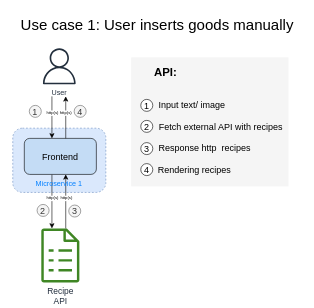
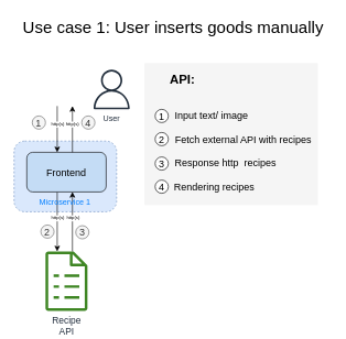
  <mxCell id="0" />
  <mxCell id="1" parent="0" />
  <mxCell id="2" value="" style="rounded=0;whiteSpace=wrap;html=1;fontSize=19;fillColor=#f5f5f5;fontColor=#333333;strokeColor=none;" vertex="1" parent="1"><mxGeometry x="218" y="95" width="262" height="215" as="geometry" /></mxCell>
  <mxCell id="3" value="" style="rounded=1;whiteSpace=wrap;html=1;fontSize=7;dashed=1;fillColor=#dae8fc;strokeColor=#6c8ebf;" vertex="1" parent="1"><mxGeometry x="20.77" y="213" width="155" height="107" as="geometry" /></mxCell>
  <mxCell id="4" value="&lt;font style=&quot;font-size: 14px;&quot;&gt;Recipe&lt;br&gt;API&lt;/font&gt;" style="sketch=0;outlineConnect=0;fontColor=#232F3E;gradientColor=none;fillColor=#3F8624;strokeColor=none;dashed=0;verticalLabelPosition=bottom;verticalAlign=top;align=center;html=1;fontSize=12;fontStyle=0;aspect=fixed;pointerEvents=1;shape=mxgraph.aws4.iot_greengrass_recipe;" vertex="1" parent="1"><mxGeometry x="68.27" y="380" width="63.46" height="90" as="geometry" /></mxCell>
  <mxCell id="5" style="edgeStyle=orthogonalEdgeStyle;rounded=0;orthogonalLoop=1;jettySize=auto;html=1;fontSize=15;startArrow=none;startFill=0;endArrow=classic;endFill=1;" edge="1" parent="1"><mxGeometry relative="1" as="geometry"><mxPoint x="86" y="290" as="sourcePoint" /><mxPoint x="86" y="380" as="targetPoint" /></mxGeometry></mxCell>
  <mxCell id="6" value="http(s)" style="edgeLabel;html=1;align=center;verticalAlign=middle;resizable=0;points=[];fontSize=7;fontColor=#000000;" vertex="1" connectable="0" parent="5"><mxGeometry x="-0.132" relative="1" as="geometry"><mxPoint as="offset" /></mxGeometry></mxCell>
  <mxCell id="7" style="edgeStyle=orthogonalEdgeStyle;rounded=0;orthogonalLoop=1;jettySize=auto;html=1;fontSize=15;startArrow=classic;startFill=1;endArrow=none;endFill=0;" edge="1" parent="1"><mxGeometry relative="1" as="geometry"><mxPoint x="109" y="290" as="sourcePoint" /><mxPoint x="109" y="380" as="targetPoint" /></mxGeometry></mxCell>
  <mxCell id="8" value="http(s)" style="edgeLabel;html=1;align=center;verticalAlign=middle;resizable=0;points=[];fontSize=7;fontColor=#000000;" vertex="1" connectable="0" parent="7"><mxGeometry x="-0.132" relative="1" as="geometry"><mxPoint as="offset" /></mxGeometry></mxCell>
  <mxCell id="9" style="edgeStyle=orthogonalEdgeStyle;rounded=0;orthogonalLoop=1;jettySize=auto;html=1;fontSize=15;startArrow=classic;startFill=1;endArrow=none;endFill=0;" edge="1" parent="1"><mxGeometry relative="1" as="geometry"><mxPoint x="86" y="160" as="targetPoint" /><mxPoint x="86" y="230" as="sourcePoint" /></mxGeometry></mxCell>
  <mxCell id="10" value="http(s)" style="edgeLabel;html=1;align=center;verticalAlign=middle;resizable=0;points=[];fontSize=7;fontColor=#000000;" vertex="1" connectable="0" parent="9"><mxGeometry x="0.225" relative="1" as="geometry"><mxPoint as="offset" /></mxGeometry></mxCell>
  <mxCell id="11" value="&lt;font style=&quot;font-size: 15px;&quot;&gt;Frontend&lt;/font&gt;" style="rounded=1;whiteSpace=wrap;html=1;fillColor=#C4DCF5;" vertex="1" parent="1"><mxGeometry x="40" y="230" width="120" height="60" as="geometry" /></mxCell>
- <mxCell id="12" value="User" style="sketch=0;outlineConnect=0;fontColor=#232F3E;gradientColor=none;fillColor=#232F3D;strokeColor=none;dashed=0;verticalLabelPosition=bottom;verticalAlign=top;align=center;html=1;fontSize=12;fontStyle=0;aspect=fixed;pointerEvents=1;shape=mxgraph.aws4.user;" vertex="1" parent="1"><mxGeometry x="68.27" y="80" width="60" height="60" as="geometry" /></mxCell>
+ <mxCell id="12" value="User" style="sketch=0;outlineConnect=0;fontColor=#232F3E;gradientColor=none;fillColor=#232F3D;strokeColor=none;dashed=0;verticalLabelPosition=bottom;verticalAlign=top;align=center;html=1;fontSize=12;fontStyle=0;aspect=fixed;pointerEvents=1;shape=mxgraph.aws4.user;" vertex="1" parent="1"><mxGeometry x="138.27" y="105" width="60" height="60" as="geometry" /></mxCell>
  <mxCell id="13" style="edgeStyle=orthogonalEdgeStyle;rounded=0;orthogonalLoop=1;jettySize=auto;html=1;fontSize=15;startArrow=none;startFill=0;endArrow=classic;endFill=1;" edge="1" parent="1"><mxGeometry relative="1" as="geometry"><mxPoint x="109" y="160" as="targetPoint" /><mxPoint x="109" y="230" as="sourcePoint" /></mxGeometry></mxCell>
  <mxCell id="14" value="http(s)" style="edgeLabel;html=1;align=center;verticalAlign=middle;resizable=0;points=[];fontSize=7;fontColor=#000000;" vertex="1" connectable="0" parent="13"><mxGeometry x="0.292" y="1" relative="1" as="geometry"><mxPoint y="2" as="offset" /></mxGeometry></mxCell>
  <mxCell id="15" value="Input text/ image" style="text;html=1;align=center;verticalAlign=middle;resizable=0;points=[];autosize=1;strokeColor=none;fillColor=none;fontSize=15;" vertex="1" parent="1"><mxGeometry x="254" y="159" width="130" height="30" as="geometry" /></mxCell>
  <mxCell id="16" value="Response http &amp;nbsp;recipes" style="text;html=1;align=center;verticalAlign=middle;resizable=0;points=[];autosize=1;strokeColor=none;fillColor=none;fontSize=15;" vertex="1" parent="1"><mxGeometry x="250" y="231" width="180" height="30" as="geometry" /></mxCell>
  <mxCell id="17" value="1" style="ellipse;whiteSpace=wrap;html=1;aspect=fixed;fontSize=15;" vertex="1" parent="1"><mxGeometry x="234" y="165" width="20" height="20" as="geometry" /></mxCell>
  <mxCell id="18" value="3" style="ellipse;whiteSpace=wrap;html=1;aspect=fixed;fontSize=15;" vertex="1" parent="1"><mxGeometry x="234" y="237" width="20" height="20" as="geometry" /></mxCell>
  <mxCell id="19" value="2" style="ellipse;whiteSpace=wrap;html=1;aspect=fixed;fontSize=15;" vertex="1" parent="1"><mxGeometry x="234" y="200" width="20" height="20" as="geometry" /></mxCell>
  <mxCell id="20" value="Fetch external API with recipes" style="text;html=1;align=center;verticalAlign=middle;resizable=0;points=[];autosize=1;strokeColor=none;fillColor=none;fontSize=15;" vertex="1" parent="1"><mxGeometry x="252" y="195" width="230" height="30" as="geometry" /></mxCell>
  <mxCell id="21" value="1" style="ellipse;whiteSpace=wrap;html=1;aspect=fixed;fontSize=15;fillColor=#f5f5f5;fontColor=#333333;strokeColor=#666666;" vertex="1" parent="1"><mxGeometry x="48.27" y="175" width="20" height="20" as="geometry" /></mxCell>
  <mxCell id="22" value="2" style="ellipse;whiteSpace=wrap;html=1;aspect=fixed;fontSize=15;fillColor=#f5f5f5;fontColor=#333333;strokeColor=#666666;" vertex="1" parent="1"><mxGeometry x="61.27" y="340" width="20" height="20" as="geometry" /></mxCell>
  <mxCell id="23" value="3" style="ellipse;whiteSpace=wrap;html=1;aspect=fixed;fontSize=15;fillColor=#f5f5f5;fontColor=#333333;strokeColor=#666666;" vertex="1" parent="1"><mxGeometry x="114" y="341" width="20" height="20" as="geometry" /></mxCell>
  <mxCell id="24" value="4" style="ellipse;whiteSpace=wrap;html=1;aspect=fixed;fontSize=15;fillColor=#f5f5f5;fontColor=#333333;strokeColor=#666666;" vertex="1" parent="1"><mxGeometry x="123" y="175" width="20" height="20" as="geometry" /></mxCell>
  <mxCell id="25" value="Rendering recipes" style="text;html=1;align=center;verticalAlign=middle;resizable=0;points=[];autosize=1;strokeColor=none;fillColor=none;fontSize=15;" vertex="1" parent="1"><mxGeometry x="248" y="267" width="150" height="30" as="geometry" /></mxCell>
  <mxCell id="26" value="4" style="ellipse;whiteSpace=wrap;html=1;aspect=fixed;fontSize=15;" vertex="1" parent="1"><mxGeometry x="234" y="272" width="20" height="20" as="geometry" /></mxCell>
  <mxCell id="27" value="&lt;font style=&quot;font-size: 25px;&quot;&gt;Use case 1: User inserts goods manually&lt;/font&gt;" style="text;html=1;align=center;verticalAlign=middle;resizable=0;points=[];autosize=1;strokeColor=none;fillColor=none;fontSize=19;" vertex="1" parent="1"><mxGeometry x="20.77" y="20" width="480" height="40" as="geometry" /></mxCell>
  <mxCell id="28" value="&lt;font style=&quot;font-size: 19px;&quot;&gt;API:&lt;/font&gt;" style="text;html=1;align=center;verticalAlign=middle;resizable=0;points=[];autosize=1;strokeColor=none;fillColor=none;fontSize=15;fontStyle=1" vertex="1" parent="1"><mxGeometry x="220" y="100" width="110" height="40" as="geometry" /></mxCell>
  <mxCell id="29" value="&lt;font color=&quot;#007fff&quot; style=&quot;font-size: 12px;&quot;&gt;Microservice 1&lt;/font&gt;" style="text;html=1;strokeColor=none;fillColor=none;align=center;verticalAlign=middle;whiteSpace=wrap;rounded=0;dashed=1;fontSize=7;" vertex="1" parent="1"><mxGeometry x="43.27" y="295" width="110" height="19" as="geometry" /></mxCell>
